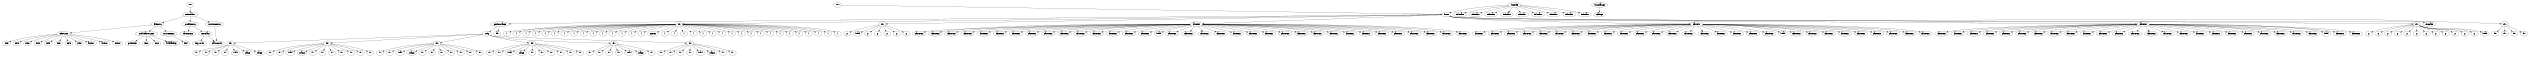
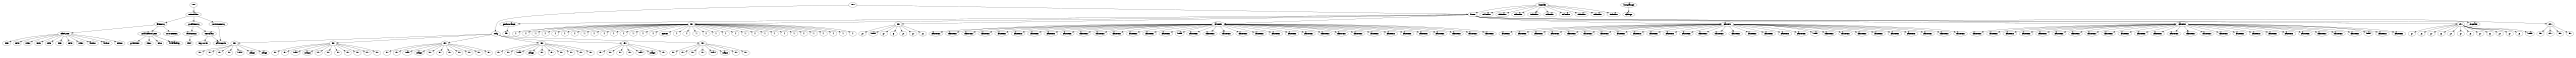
  digraph {
    n1 [label=TEI]
    n2 [label=teiHeader]
    n3 [label=fileDesc]
    n4 [label=profileDesc]
    n5 [label=revisionDesc]
    n6 [label=text]
    n7 [label=front]
    n8 [label=body]
    n9 [label=titleStmt]
    n10 [label=publicationStmt]
    n11 [label=sourceDesc]
    n12 [label=particDesc]
    n13 [label=textClass]
    n14 [label=classCode]
    n15 [label=title]
    n16 [label=title]
    n17 [label=title]
    n18 [label=title]
    n19 [label=title]
    n20 [label=title]
    n21 [label=title]
    n22 [label=title]
    n23 [label=author]
    n24 [label=author]
    n25 [label=editor]
    n26 [label=publisher]
    n27 [label=idno]
    n28 [label=idno]
    n29 [label=availability]
    n30 [label=bibl]
    n31 [label=keywords]
    n32 [label=listChange]
    n33 [label=change]
    n34 [label=docDate]
    n35 [label=div]
    n36 [label=performance]
    n37 [label=div]
    n38 [label=div]
    n39 [label=castList]
    n40 [label=castList]
    n41 [label=castList]
    n42 [label=div]
    n43 [label=div]
    n44 [label=div]
    n45 [label=div]
    n46 [label=div]
    n47 [label=div]
    n48 [label=div]
    n49 [label=docTitle]
    n50 [label=titlePart]
    n51 [label=titlePart]
    n52 [label=titlePart]
    n53 [label=titlePart]
    n54 [label=titlePart]
    n55 [label=titlePart]
    n56 [label=titlePart]
    n57 [label=titlePart]
    n58 [label=titlePart]
    n59 [label=div]
    n60 [label=div]
    n61 [label=div]
    n62 [label=div]
    n63 [label=ab]
    n64 [label=opener]
    n65 [label=l]
    n66 [label=l]
    n67 [label=l]
    n68 [label=l]
    n69 [label=l]
    n70 [label=l]
    n71 [label=l]
    n72 [label=l]
    n73 [label=l]
    n74 [label=l]
    n75 [label=l]
    n76 [label=l]
    n77 [label=l]
    n78 [label=l]
    n79 [label=l]
    n80 [label=l]
    n81 [label=l]
    n82 [label=l]
    n83 [label=l]
    n84 [label=l]
    n85 [label=l]
    n86 [label=l]
    n87 [label=l]
    n88 [label=l]
    n89 [label=l]
    n90 [label=l]
    n91 [label=l]
    n92 [label=l]
    n93 [label=l]
    n94 [label=l]
    n95 [label=l]
    n96 [label=l]
    n97 [label=l]
    n98 [label=l]
    n99 [label=head]
    n100 [label=p]
    n101 [label=p]
    n102 [label=p]
    n103 [label=p]
    n104 [label=p]
    n105 [label=p]
    n106 [label=head]
    n107 [label=castItem]
    n108 [label=castItem]
    n109 [label=castItem]
    n110 [label=castItem]
    n111 [label=castItem]
    n112 [label=castItem]
    n113 [label=castItem]
    n114 [label=castItem]
    n115 [label=castItem]
    n116 [label=castItem]
    n117 [label=castItem]
    n118 [label=castItem]
    n119 [label=castItem]
    n120 [label=castItem]
    n121 [label=castItem]
    n122 [label=castItem]
    n123 [label=castItem]
    n124 [label=castItem]
    n125 [label=castItem]
    n126 [label=castItem]
    n127 [label=castItem]
    n128 [label=castItem]
    n129 [label=castItem]
    n130 [label=castItem]
    n131 [label=castItem]
    n132 [label=castItem]
    n133 [label=castItem]
    n134 [label=castItem]
    n135 [label=castItem]
    n136 [label=castItem]
    n137 [label=castItem]
    n138 [label=castItem]
    n139 [label=castItem]
    n140 [label=castItem]
    n141 [label=head]
    n142 [label=castItem]
    n143 [label=castItem]
    n144 [label=castItem]
    n145 [label=castItem]
    n146 [label=castItem]
    n147 [label=castItem]
    n148 [label=castItem]
    n149 [label=castItem]
    n150 [label=castItem]
    n151 [label=castItem]
    n152 [label=castItem]
    n153 [label=castItem]
    n154 [label=castItem]
    n155 [label=castItem]
    n156 [label=castItem]
    n157 [label=castItem]
    n158 [label=castItem]
    n159 [label=castItem]
    n160 [label=castItem]
    n161 [label=castItem]
    n162 [label=castItem]
    n163 [label=castItem]
    n164 [label=castItem]
    n165 [label=castItem]
    n166 [label=castItem]
    n167 [label=castItem]
    n168 [label=castItem]
    n169 [label=castItem]
    n170 [label=head]
    n171 [label=castItem]
    n172 [label=castItem]
    n173 [label=castItem]
    n174 [label=castItem]
    n175 [label=castItem]
    n176 [label=castItem]
    n177 [label=castItem]
    n178 [label=castItem]
    n179 [label=castItem]
    n180 [label=castItem]
    n181 [label=castItem]
    n182 [label=castItem]
    n183 [label=castItem]
    n184 [label=castItem]
    n185 [label=castItem]
    n186 [label=castItem]
    n187 [label=castItem]
    n188 [label=castItem]
    n189 [label=castItem]
    n190 [label=castItem]
    n191 [label=castItem]
    n192 [label=castItem]
    n193 [label=castItem]
    n194 [label=castItem]
    n195 [label=castItem]
    n196 [label=castItem]
    n197 [label=head]
    n198 [label=p]
    n199 [label=p]
    n200 [label=p]
    n201 [label=p]
    n202 [label=p]
    n203 [label=p]
    n204 [label=p]
    n205 [label=p]
    n206 [label=p]
    n207 [label=p]
    n208 [label=p]
    n209 [label=p]
    n210 [label=head]
    n211 [label=stage]
    n212 [label=stage]
    n213 [label=div]
    n214 [label=div]
    n215 [label=div]
    n216 [label=div]
    n217 [label=head]
    n218 [label=stage]
    n219 [label=div]
    n220 [label=div]
    n221 [label=div]
    n222 [label=div]
    n223 [label=div]
    n224 [label=div]
    n225 [label=div]
    n226 [label=div]
    n227 [label=div]
    n228 [label=head]
    n229 [label=stage]
    n230 [label=div]
    n231 [label=div]
    n232 [label=div]
    n233 [label=div]
    n234 [label=div]
    n235 [label=div]
    n236 [label=div]
    n237 [label=div]
    n238 [label=div]
    n239 [label=head]
    n240 [label=stage]
    n241 [label=div]
    n242 [label=div]
    n243 [label=div]
    n244 [label=div]
    n245 [label=div]
    n246 [label=div]
    n247 [label=div]
    n248 [label=div]
    n249 [label=head]
    n250 [label=stage]
    n251 [label=div]
    n252 [label=div]
    n253 [label=div]
    n254 [label=div]
    n255 [label=div]
    n256 [label=head]
    n257 [label=stage]
    n258 [label=div]
    n259 [label=div]
    n260 [label=div]
    n261 [label=div]
    n262 [label=div]
    n263 [label=div]
    n1 -> n2
    n2 -> n3
    n2 -> n4
    n2 -> n5
    n3 -> n9
    n3 -> n10
    n3 -> n11
    n4 -> n12
    n4 -> n13
    n5 -> n14
    n6 -> n7
-   n36 -> n8
+   n6 -> n8
    n7 -> n34
    n7 -> n35
    n7 -> n36
    n7 -> n37
    n7 -> n38
    n7 -> n39
    n7 -> n40
    n7 -> n41
    n7 -> n42
    n8 -> n43
    n8 -> n44
    n8 -> n45
    n8 -> n46
    n8 -> n47
    n8 -> n48
    n9 -> n15
    n9 -> n16
    n9 -> n17
    n9 -> n18
    n9 -> n19
    n9 -> n20
    n9 -> n21
    n9 -> n22
    n9 -> n23
    n9 -> n24
    n9 -> n25
    n10 -> n26
    n10 -> n27
    n10 -> n28
    n10 -> n29
-   n11 -> n30
+   n12 -> n30
    n13 -> n14
    n13 -> n31
    n32 -> n33
    n35 -> n59
    n35 -> n60
    n35 -> n61
    n35 -> n62
    n36 -> n63
    n37 -> n64
    n37 -> n65
    n37 -> n66
    n37 -> n67
    n37 -> n68
    n37 -> n69
    n37 -> n70
    n37 -> n71
    n37 -> n72
    n37 -> n73
    n37 -> n74
    n37 -> n75
    n37 -> n76
    n37 -> n77
    n37 -> n78
    n37 -> n79
    n37 -> n80
    n37 -> n81
    n37 -> n82
    n37 -> n83
    n37 -> n84
    n37 -> n85
    n37 -> n86
    n37 -> n87
    n37 -> n88
    n37 -> n89
    n37 -> n90
    n37 -> n91
    n37 -> n92
    n37 -> n93
    n37 -> n94
    n37 -> n95
    n37 -> n96
    n37 -> n97
    n37 -> n98
    n38 -> n99
    n38 -> n100
    n38 -> n101
    n38 -> n102
    n38 -> n103
    n38 -> n104
    n38 -> n105
    n39 -> n106
    n39 -> n107
    n39 -> n108
    n39 -> n109
    n39 -> n110
    n39 -> n111
    n39 -> n112
    n39 -> n113
    n39 -> n114
    n39 -> n115
    n39 -> n116
    n39 -> n117
    n39 -> n118
    n39 -> n119
    n39 -> n120
    n39 -> n121
    n39 -> n122
    n39 -> n123
    n39 -> n124
    n39 -> n125
    n39 -> n126
    n39 -> n127
    n39 -> n128
    n39 -> n129
    n39 -> n130
    n39 -> n131
    n39 -> n132
    n39 -> n133
    n39 -> n134
    n39 -> n135
    n39 -> n136
    n39 -> n137
    n39 -> n138
    n39 -> n139
    n39 -> n140
    n40 -> n141
    n40 -> n142
    n40 -> n143
    n40 -> n144
    n40 -> n145
    n40 -> n146
    n40 -> n147
    n40 -> n148
    n40 -> n149
    n40 -> n150
    n40 -> n151
    n40 -> n152
    n40 -> n153
    n40 -> n154
    n40 -> n155
    n40 -> n156
    n40 -> n157
    n40 -> n158
    n40 -> n159
    n40 -> n160
    n40 -> n161
    n40 -> n162
    n40 -> n163
    n40 -> n164
    n40 -> n165
    n40 -> n166
    n40 -> n167
    n40 -> n168
    n40 -> n169
    n41 -> n170
    n41 -> n171
    n41 -> n172
    n41 -> n173
    n41 -> n174
    n41 -> n175
    n41 -> n176
    n41 -> n177
    n41 -> n178
    n41 -> n179
    n41 -> n180
    n41 -> n181
    n41 -> n182
    n41 -> n183
    n41 -> n184
    n41 -> n185
    n41 -> n186
    n41 -> n187
    n41 -> n188
    n41 -> n189
    n41 -> n190
    n41 -> n191
    n41 -> n192
    n41 -> n193
    n41 -> n194
    n41 -> n195
    n41 -> n196
    n42 -> n197
    n42 -> n198
    n42 -> n199
    n42 -> n200
    n42 -> n201
    n42 -> n202
    n42 -> n203
    n42 -> n204
    n42 -> n205
    n42 -> n206
    n42 -> n207
    n42 -> n208
    n42 -> n209
    n43 -> n210
    n43 -> n211
    n43 -> n212
    n43 -> n213
    n43 -> n214
    n43 -> n215
    n43 -> n216
    n44 -> n217
    n44 -> n218
    n44 -> n219
    n44 -> n220
    n44 -> n221
    n44 -> n222
    n44 -> n223
    n44 -> n224
    n44 -> n225
    n44 -> n226
    n44 -> n227
    n45 -> n228
    n45 -> n229
    n45 -> n230
    n45 -> n231
    n45 -> n232
    n45 -> n233
    n45 -> n234
    n45 -> n235
    n45 -> n236
    n45 -> n237
    n45 -> n238
    n46 -> n239
    n46 -> n240
    n46 -> n241
    n46 -> n242
    n46 -> n243
    n46 -> n244
    n46 -> n245
    n46 -> n246
    n46 -> n247
    n46 -> n248
    n47 -> n249
    n47 -> n250
    n47 -> n251
    n47 -> n252
    n47 -> n253
    n47 -> n254
    n47 -> n255
    n48 -> n256
    n48 -> n257
    n48 -> n258
    n48 -> n259
    n48 -> n260
    n48 -> n261
    n48 -> n262
    n48 -> n263
    n49 -> n7
    n49 -> n50
    n49 -> n51
    n49 -> n52
    n49 -> n53
    n49 -> n54
    n49 -> n55
    n49 -> n56
    n49 -> n57
    n49 -> n58
  }
